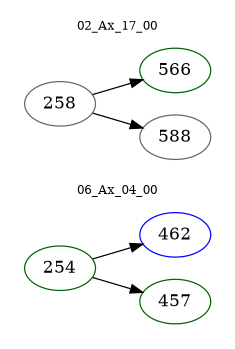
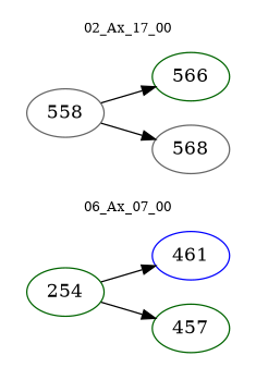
  digraph {
    rankdir=LR
    node [color=darkgreen]
    edge [color=black]
    n1 [label=254]
    n2 [label=457]
-   n3 [color=blue label=462]
-   n4 [color=gray40 label=258]
-   n5 [color=gray40 label=588]
+   n3 [color=blue label=461]
+   n4 [color=gray40 label=558]
+   n5 [color=gray40 label=568]
    n6 [label=566]
    subgraph cluster_1 {
      color=white
      fontsize=10
-     label="06_Ax_04_00"
+     label="06_Ax_07_00"
      n1
      n2
      n3
    }
    subgraph cluster_2 {
      color=white
      fontsize=10
      label="02_Ax_17_00"
      n4
      n5
      n6
    }
    n1 -> n2
    n1 -> n3
    n4 -> n5
    n4 -> n6
  }
